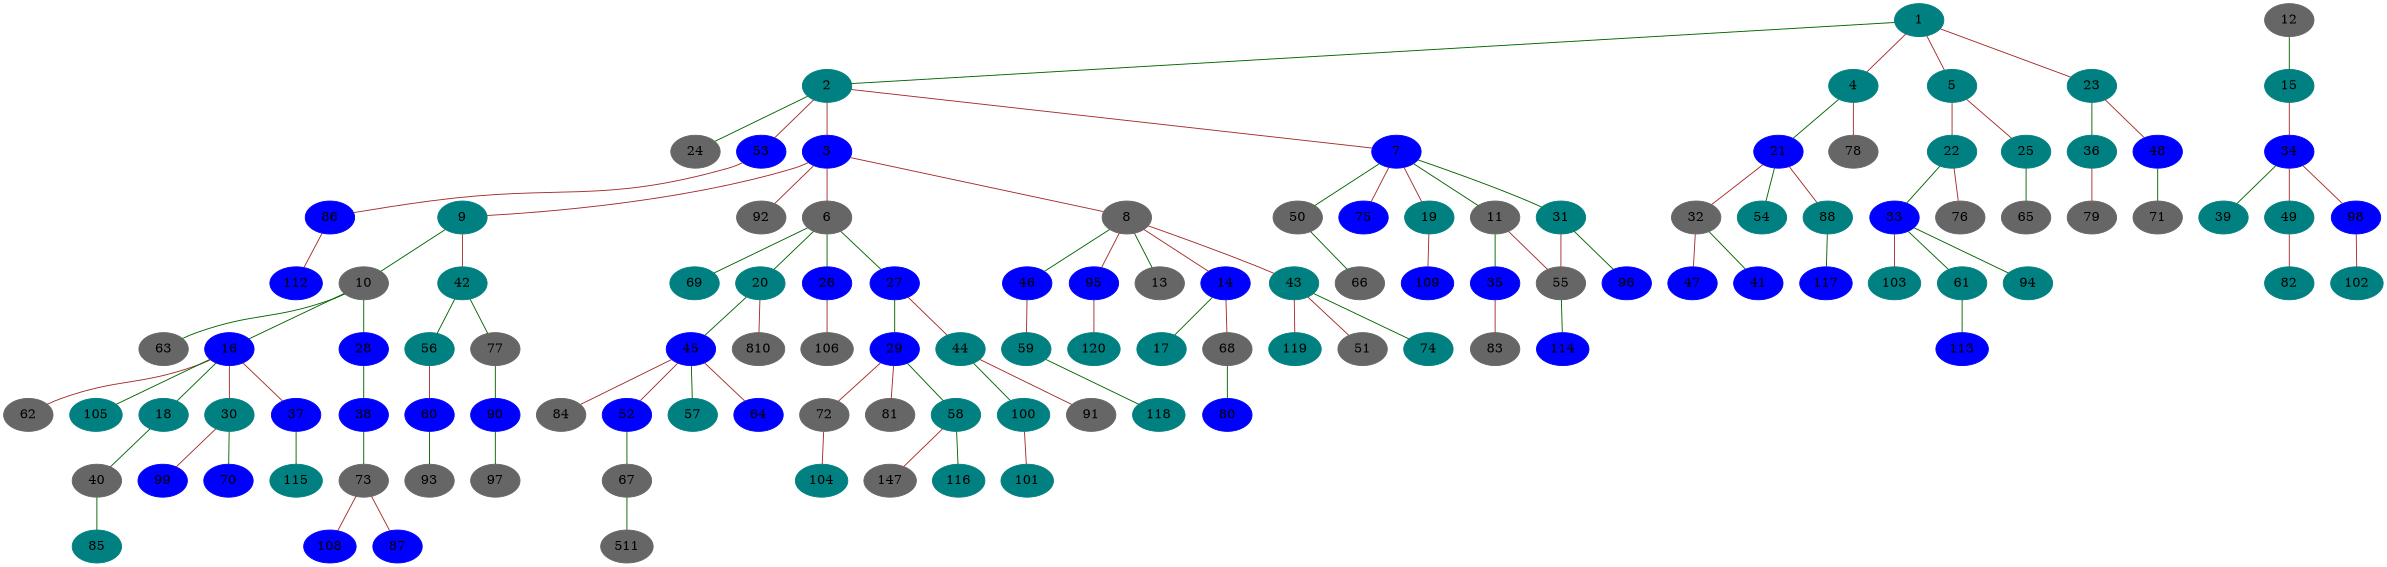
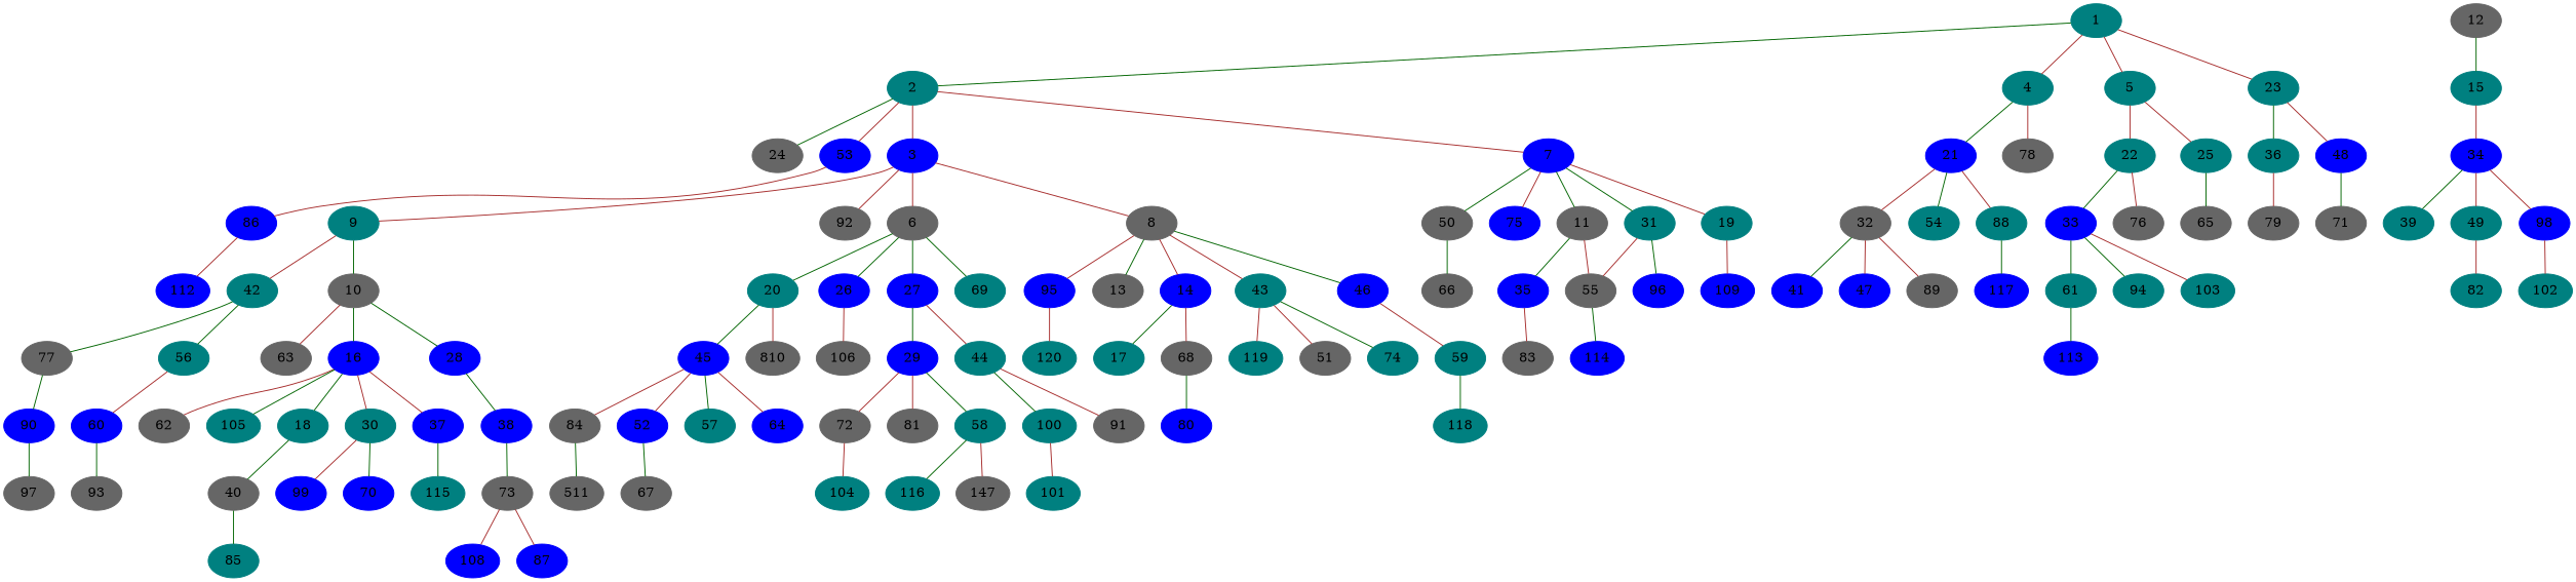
  graph {
    node [color=teal style=filled]
    edge [color=brown]
    1
    2
    4
    5
    23
    3 [color=blue]
    7 [color=blue]
    24 [color=gray40]
    53 [color=blue]
    21 [color=blue]
    78 [color=gray40]
    22
    25
    36
    48 [color=blue]
    6 [color=gray40]
    8 [color=gray40]
    9
    92 [color=gray40]
    11 [color=gray40]
    19
    31
    50 [color=gray40]
    75 [color=blue]
    86 [color=blue]
    20
    26 [color=blue]
    27 [color=blue]
    69
    13 [color=gray40]
    14 [color=blue]
    43
    46 [color=blue]
    95 [color=blue]
    10 [color=gray40]
    42
    32 [color=gray40]
    54
    88
    33 [color=blue]
    76 [color=gray40]
    65 [color=gray40]
    45 [color=blue]
    n44 [color=gray40 label=810]
    106 [color=gray40]
    29 [color=blue]
    44
    35 [color=blue]
    55 [color=gray40]
    109 [color=blue]
    96 [color=blue]
    66 [color=gray40]
    17
    68 [color=gray40]
    51 [color=gray40]
    74
    119
    59
    120
    16 [color=blue]
    28 [color=blue]
    63 [color=gray40]
    56
    77 [color=gray40]
    18
    30
    37 [color=blue]
    62 [color=gray40]
    105
    38 [color=blue]
    12 [color=gray40]
    15
    83 [color=gray40]
    34 [color=blue]
    80 [color=blue]
    39
    49
    98 [color=blue]
    40 [color=gray40]
    70 [color=blue]
    99 [color=blue]
    115
    85
    52 [color=blue]
    57
    64 [color=blue]
    84 [color=gray40]
    41 [color=blue]
    47 [color=blue]
+   89 [color=gray40]
    117 [color=blue]
    61
    94
    103
    79 [color=gray40]
    71 [color=gray40]
    58
    72 [color=gray40]
    81 [color=gray40]
    91 [color=gray40]
    100
    73 [color=gray40]
    n103 [color=gray40 label=147]
    116
    104
    114 [color=blue]
    113 [color=blue]
    82
    102
    87 [color=blue]
    108 [color=blue]
    60 [color=blue]
    90 [color=blue]
    101
    67 [color=gray40]
    n116 [color=gray40 label=511]
    118
    112 [color=blue]
    93 [color=gray40]
    97 [color=gray40]
    1 -- 2 [color=darkgreen]
    1 -- 4
    1 -- 5
    1 -- 23
    2 -- 3
    2 -- 7
    2 -- 24 [color=darkgreen]
    2 -- 53
    4 -- 21 [color=darkgreen]
    4 -- 78
    5 -- 22
    5 -- 25
    23 -- 36 [color=darkgreen]
    23 -- 48
    3 -- 6
    3 -- 8
    3 -- 9
    3 -- 92
    7 -- 11 [color=darkgreen]
    7 -- 19
    7 -- 31 [color=darkgreen]
    7 -- 50 [color=darkgreen]
    7 -- 75
    53 -- 86
    21 -- 32
    21 -- 54 [color=darkgreen]
    21 -- 88
    22 -- 33 [color=darkgreen]
    22 -- 76
    25 -- 65 [color=darkgreen]
    36 -- 79
    48 -- 71 [color=darkgreen]
    6 -- 20 [color=darkgreen]
    6 -- 26 [color=darkgreen]
    6 -- 27 [color=darkgreen]
    6 -- 69 [color=darkgreen]
    8 -- 13 [color=darkgreen]
    8 -- 14
    8 -- 43
    8 -- 46 [color=darkgreen]
    8 -- 95
    9 -- 10 [color=darkgreen]
    9 -- 42
    11 -- 35 [color=darkgreen]
    11 -- 55
    19 -- 109
    31 -- 55
    31 -- 96 [color=darkgreen]
    50 -- 66 [color=darkgreen]
    86 -- 112
    20 -- 45 [color=darkgreen]
    20 -- n44
    26 -- 106
    27 -- 29 [color=darkgreen]
    27 -- 44
    14 -- 17 [color=darkgreen]
    14 -- 68
    43 -- 51
    43 -- 74 [color=darkgreen]
    43 -- 119
    46 -- 59
    95 -- 120
    10 -- 16 [color=darkgreen]
    10 -- 28 [color=darkgreen]
-   10 -- 63 [color=darkgreen]
+   10 -- 63
    42 -- 56 [color=darkgreen]
    42 -- 77 [color=darkgreen]
    32 -- 41 [color=darkgreen]
    32 -- 47
+   32 -- 89
    88 -- 117 [color=darkgreen]
    33 -- 61 [color=darkgreen]
    33 -- 94 [color=darkgreen]
    33 -- 103
    45 -- 52
    45 -- 57 [color=darkgreen]
    45 -- 64
    45 -- 84
    29 -- 58 [color=darkgreen]
    29 -- 72
    29 -- 81
    44 -- 91
    44 -- 100 [color=darkgreen]
    35 -- 83
    55 -- 114 [color=darkgreen]
    68 -- 80 [color=darkgreen]
    59 -- 118 [color=darkgreen]
    16 -- 18 [color=darkgreen]
    16 -- 30
    16 -- 37
    16 -- 62
    16 -- 105 [color=darkgreen]
    28 -- 38 [color=darkgreen]
    56 -- 60
    77 -- 90 [color=darkgreen]
    18 -- 40 [color=darkgreen]
    30 -- 70 [color=darkgreen]
    30 -- 99
    37 -- 115 [color=darkgreen]
    38 -- 73 [color=darkgreen]
    12 -- 15 [color=darkgreen]
    15 -- 34
    34 -- 39 [color=darkgreen]
    34 -- 49
    34 -- 98
    49 -- 82
    98 -- 102
    40 -- 85 [color=darkgreen]
    52 -- 67 [color=darkgreen]
-   67 -- n116 [color=darkgreen]
+   84 -- n116 [color=darkgreen]
    61 -- 113 [color=darkgreen]
    58 -- n103
    58 -- 116 [color=darkgreen]
    72 -- 104
    100 -- 101
    73 -- 87
    73 -- 108
    60 -- 93 [color=darkgreen]
    90 -- 97 [color=darkgreen]
  }
